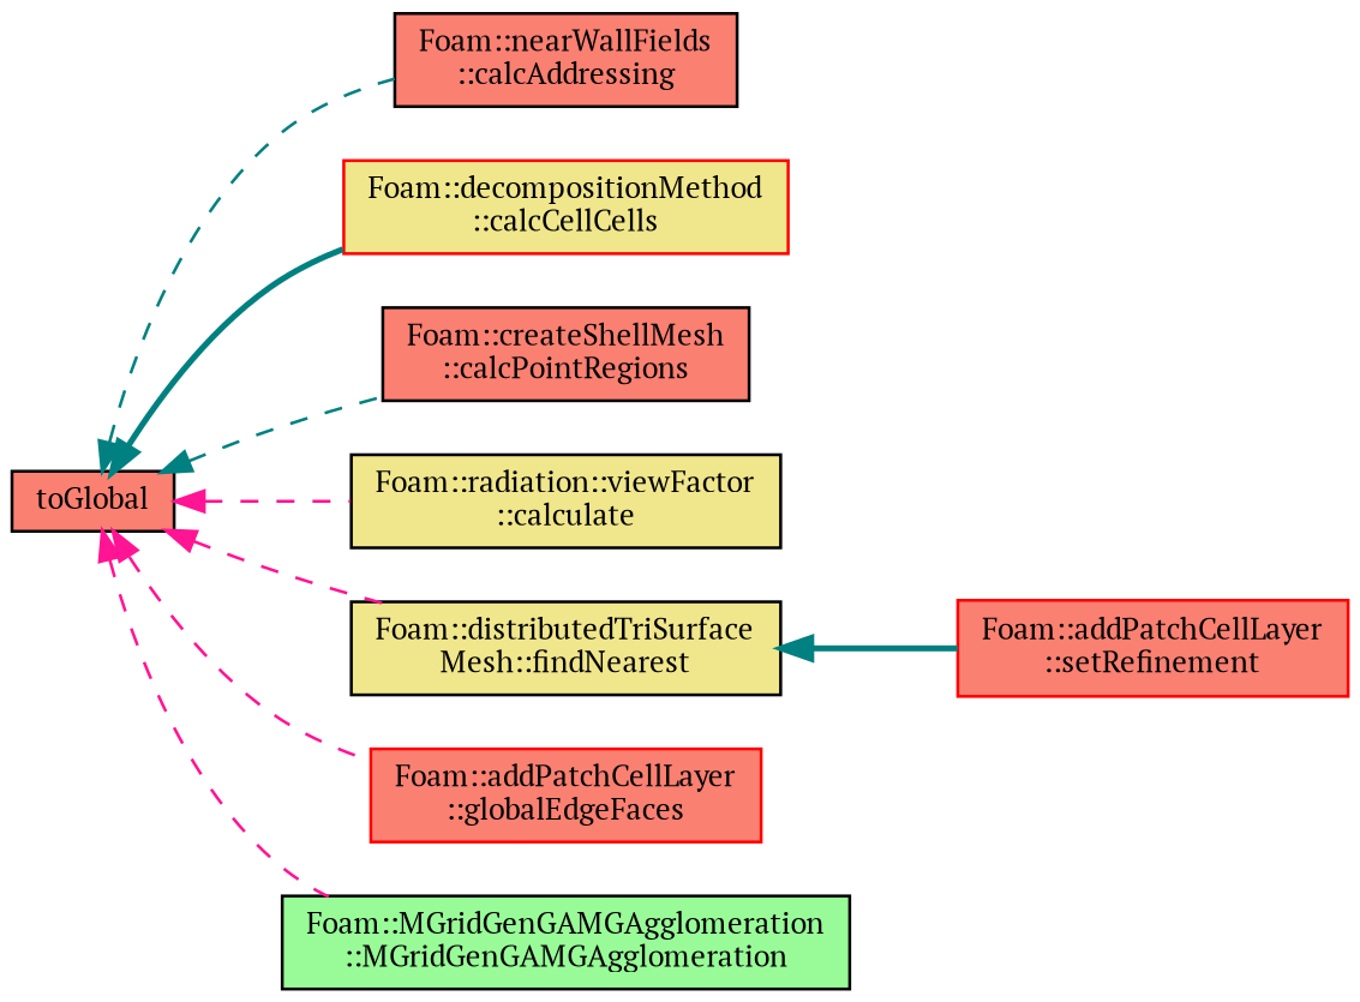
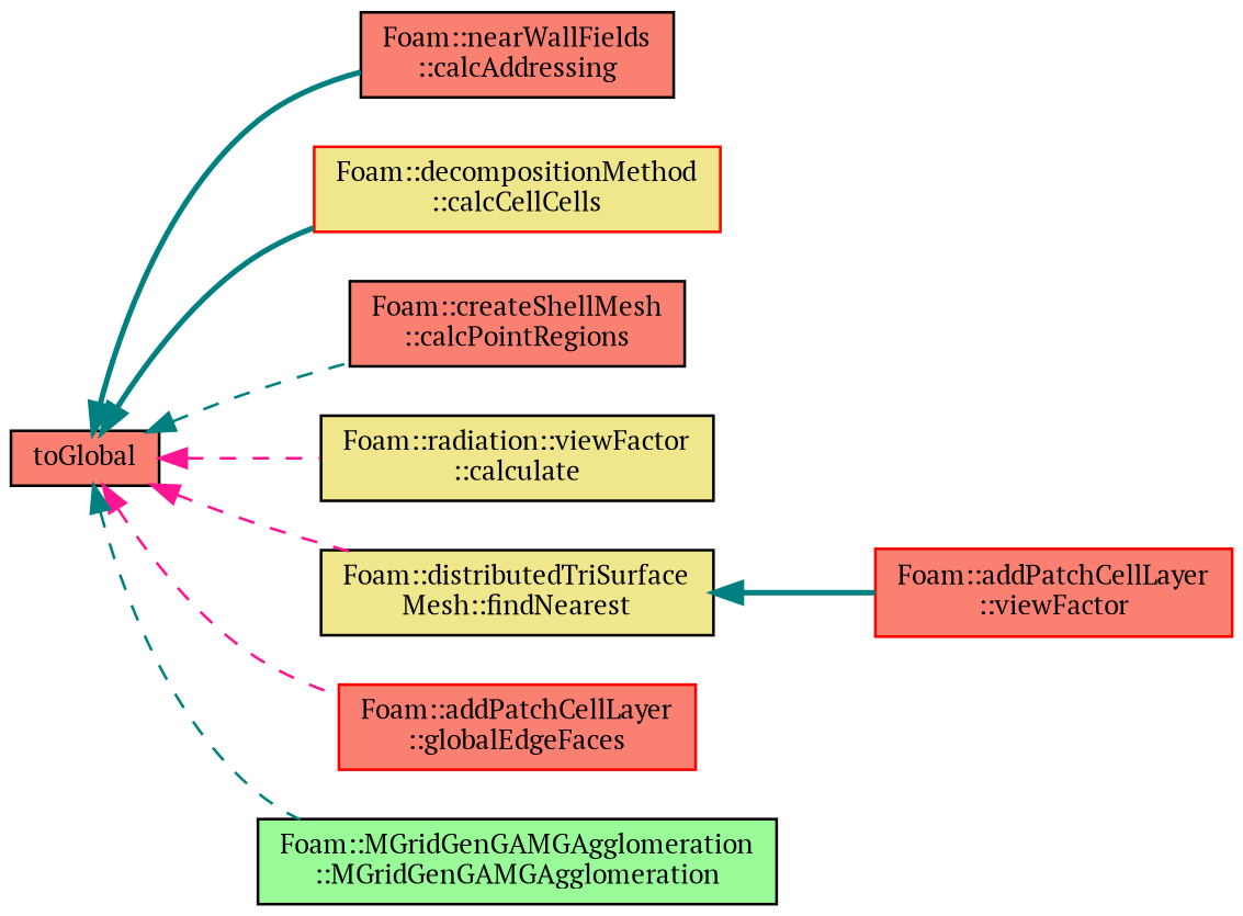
  digraph {
    fontname="PT Serif"
    rankdir=LR
    node [color=black fillcolor=salmon fontname="PT Serif" fontsize=10 shape=record style=filled]
    edge [color=teal dir=back fontname="PT Serif" fontsize=10 labelfontname=Helvetica labelfontsize=10 style=dashed]
    n1 [fontcolor=black height=0.2 label=toGlobal width=0.4]
    n2 [height=0.2 label="Foam::nearWallFields\l::calcAddressing" width=0.4]
    n3 [color=red fillcolor=khaki height=0.2 label="Foam::decompositionMethod\l::calcCellCells" width=0.4]
    n4 [height=0.2 label="Foam::createShellMesh\l::calcPointRegions" width=0.4]
    n5 [fillcolor=khaki height=0.2 label="Foam::radiation::viewFactor\l::calculate" width=0.4]
    n6 [fillcolor=khaki height=0.2 label="Foam::distributedTriSurface\lMesh::findNearest" width=0.4]
    n7 [color=red height=0.2 label="Foam::addPatchCellLayer\l::globalEdgeFaces" width=0.4]
    n8 [fillcolor=palegreen height=0.2 label="Foam::MGridGenGAMGAgglomeration\l::MGridGenGAMGAgglomeration" width=0.4]
-   n9 [color=red height=0.2 label="Foam::addPatchCellLayer\l::setRefinement" width=0.4]
-   n1 -> n2
+   n9 [color=red height=0.2 label="Foam::addPatchCellLayer\l::viewFactor" width=0.4]
+   n1 -> n2 [style=bold]
    n1 -> n3 [style=bold]
    n1 -> n4
    n1 -> n5 [color=deeppink]
    n1 -> n6 [color=deeppink]
    n1 -> n7 [color=deeppink]
-   n1 -> n8 [color=deeppink]
+   n1 -> n8
    n6 -> n9 [style=bold]
  }
